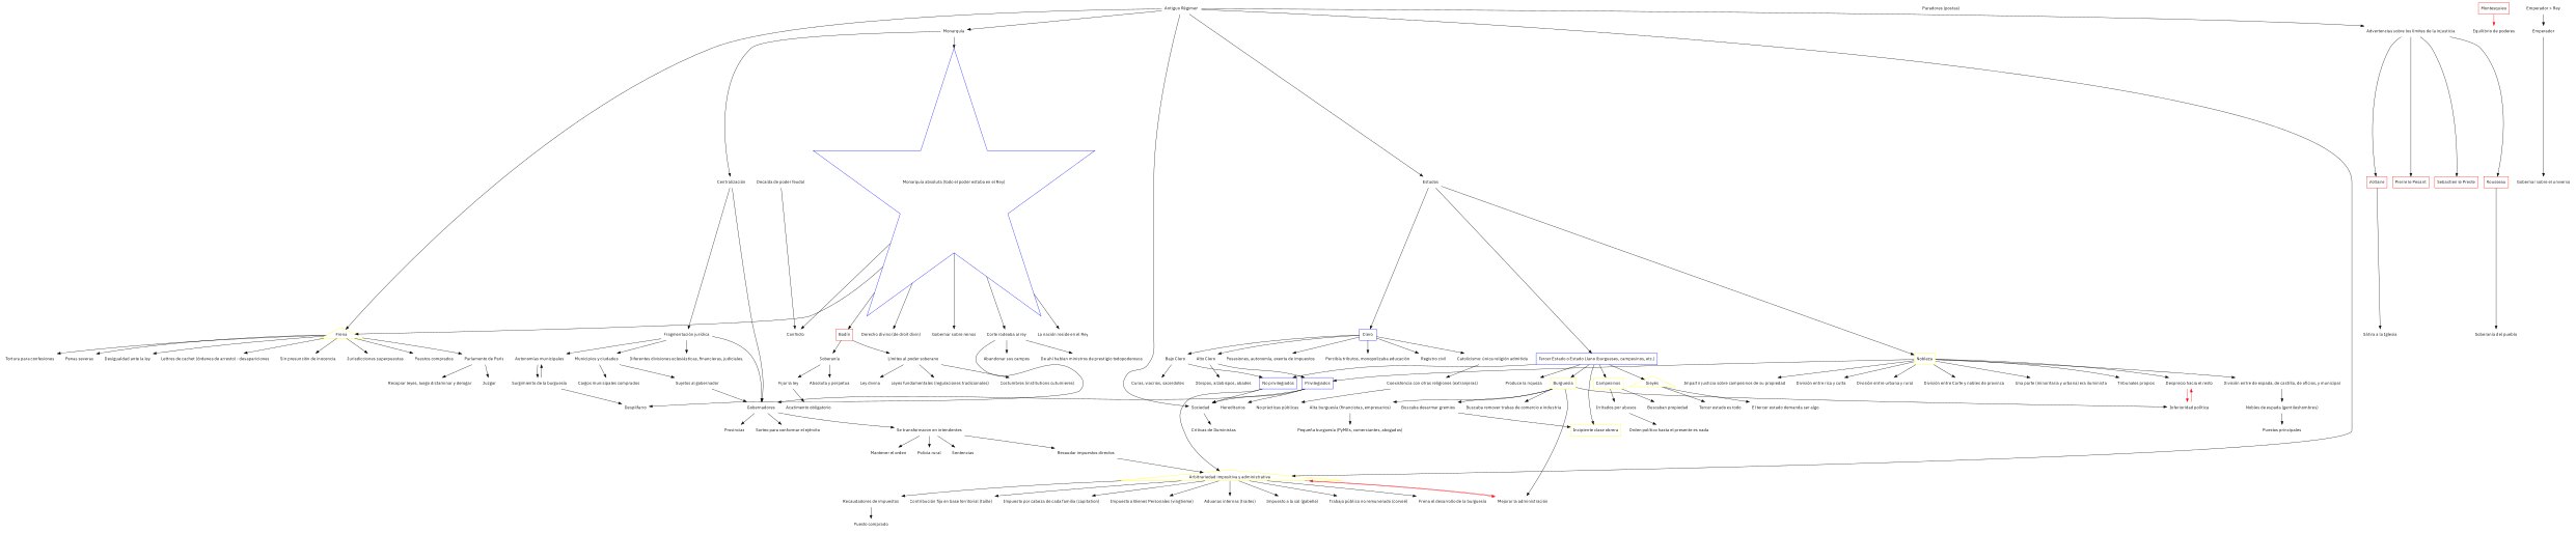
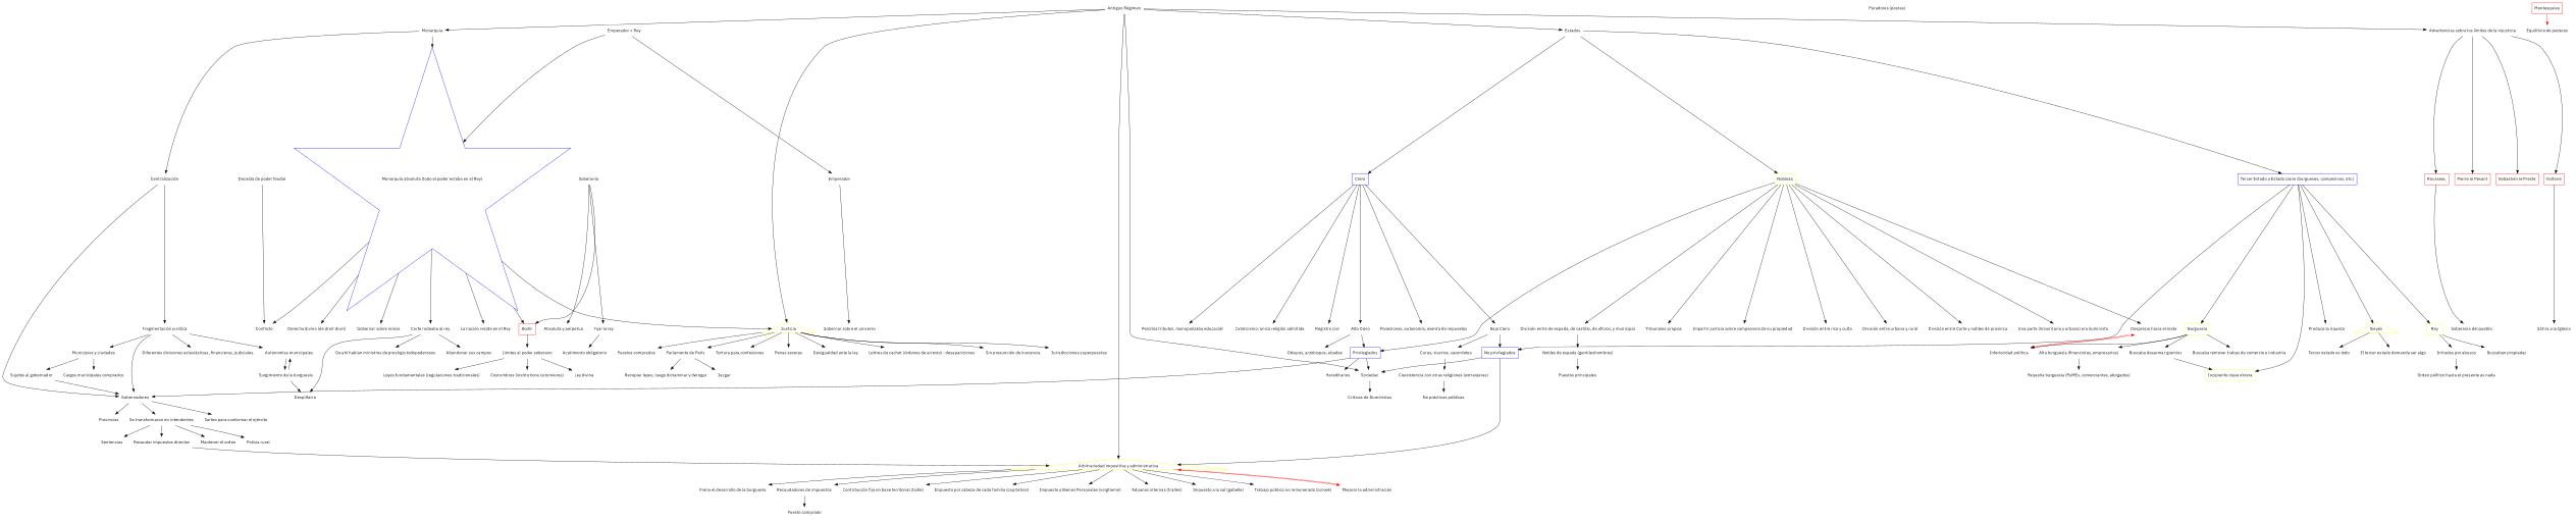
  digraph {
    fontname="IBM Plex Sans"
    rankdir=TB
    node [color=white fontname="IBM Plex Sans" shape=box]
    edge [color=black fontname="IBM Plex Sans"]
    "Antiguo Régimen"
    "Monarquía"
    Estados
    Sociedad
    "Arbitrariedad impositiva y administrativa" [color=yellow shape=triangle]
-   Justicia [color=yellow shape=triangle label=Frena]
+   Justicia [color=yellow shape=triangle]
    "Advertencias sobre los límites de la injusticia"
    "Monarquía absoluta (todo el poder estaba en el Rey)" [color=blue shape=star]
    "Centralización"
    Clero [color=blue]
    Nobleza [color=yellow]
    "Tercer Estado o Estado Llano (burgueses, campesinos, etc.)" [color=blue]
    "Criticas de Iluministas"
    "Frena el desarrollo de la burguesía"
    "Recaudadores de impuestos"
    "Contribución fija en base territorial (taille)"
    "Impuesto por cabeza de cada familia (capitation)"
    "Impuesto a Bienes Personales (vingtieme)"
    "Aduanas internas (traites)"
    "Impuesto a la sal (gabelle)"
    "Trabajo público no remunerado (corveé)"
    "Mejorar la administración"
    "Sin presunción de inocencia"
    "Jurisdicciones superpuestas"
    "Puestos comprados"
    "Parlamento de París"
    "Tortura para confesiones"
    "Penas severas"
    "Desigualdad ante la ley"
    "Lettres de cachet (órdenes de arresto) - desapariciones"
    "Pierre le Pesant" [color=red]
    "Sebastien le Preste" [color=red]
    Rousseau [color=red]
    Voltaire [color=red]
    Conflicto
    "La nación reside en el Rey"
    "Derecho divino (de droit divin)"
    "Gobernar sobre reinos"
    "Bodín" [color=red]
    "Corte rodeaba al rey"
    Gobernadores
    "Fragmentación jurídica"
    "Alto Clero"
    "Bajo Clero"
    "Posesiones, autonomía, exenta de impuestos"
    "Percibía tributos, monopolizaba educación"
    "Catolicismo: única religión admitida"
    "Registro civil"
    Privilegiados [color=blue]
    "División entre rica y culta"
    "División entre urbana y rural"
    "División entre Corte y nobles de provinca"
    "Una parte (minoritaria y urbana) era iluminista"
    "División entre de espada, de castillo, de oficios, y municipal"
    "Tribunales propios"
    "Impartir justicia sobre campesinos de su propiedad"
    "Desprecio hacia el resto"
    "No privilegiados" [color=blue]
    "Sieyés" [color=yellow shape=triangle]
    "Produce la riqueza"
    "Burguesía" [color=yellow]
    "Incipiente clase obrera" [color=yellow]
-   Campesinos [color=yellow]
+   Campesinos [color=yellow label=Rey]
    "Obispos, arzobispos, abades"
    "Curas, viacrios, sacerdotes"
    "Coexistencia con otras religiones (extranjeras)"
    Hereditarios
    "Nobles de espada (gentileshombres)"
    "Inferioridad política"
    "Tercer estado es todo"
    "El tercer estado demanda ser algo"
    "Buscaba remover trabas de comercio e industria"
    "Alta burguesía (financistas, empresarios)"
    "Buscaba desarmar gremios"
    "Irritados por abusos"
    "Buscaban propiedad"
    "Se transformaron en intendentes"
    "Sorteo para conformar el ejército"
    Provincias
    "Puesto comprado"
    "Soberanía"
    "Límites al poder soberano"
    "De ahí habían ministros de prestigio todopoderosos"
    Despilfarro
    "Abandonar sus campos"
    "Surgimiento de la burguesía"
    "Autonomías municipales"
    "Decaída de poder feudal"
    Juzgar
    "Recopiar leyes, luego dictaminar y derogar"
    "Diferentes divisiones eclesiásticas, financieras, judiciales."
    "Municipios y ciudades"
    "Paradores (postas)"
    "Sujetos al gobernador"
    "Cargos municipales comprados"
    "Mantener el orden"
    "Policia rural"
    Sentencias
    "Recaudar impuestos directos"
    "Soberanía del pueblo"
    "Sátira a la Iglesia"
    Montesquieu [color=red]
    "Equilibrio de poderes"
    Emperador
    "Gobernar sobre el universo"
    "Emperador > Rey"
    "Absoluta y perpetua"
    "Fijar la ley"
    "Ley divina"
    "Leyes fundamentales (regulaciones tradicionales)"
    "Costumbres (institutions cutumieres)"
    "Acatimento obligatorio"
    "No prácticas públicas"
    "Puestos principales"
    "Pequeña burguesía (PyMEs, comerciantes, abogados)"
    "Orden político hasta el presente es nada"
    "Antiguo Régimen" -> "Monarquía"
    "Antiguo Régimen" -> Estados
    "Antiguo Régimen" -> Sociedad
    "Antiguo Régimen" -> "Arbitrariedad impositiva y administrativa"
    "Antiguo Régimen" -> Justicia
    "Antiguo Régimen" -> "Advertencias sobre los límites de la injusticia"
    "Monarquía" -> "Monarquía absoluta (todo el poder estaba en el Rey)"
    "Monarquía" -> "Centralización"
    Estados -> Clero
    Estados -> Nobleza
    Estados -> "Tercer Estado o Estado Llano (burgueses, campesinos, etc.)"
    Sociedad -> "Criticas de Iluministas"
    "Arbitrariedad impositiva y administrativa" -> "Frena el desarrollo de la burguesía"
    "Arbitrariedad impositiva y administrativa" -> "Recaudadores de impuestos"
    "Arbitrariedad impositiva y administrativa" -> "Contribución fija en base territorial (taille)"
    "Arbitrariedad impositiva y administrativa" -> "Impuesto por cabeza de cada familia (capitation)"
    "Arbitrariedad impositiva y administrativa" -> "Impuesto a Bienes Personales (vingtieme)"
    "Arbitrariedad impositiva y administrativa" -> "Aduanas internas (traites)"
    "Arbitrariedad impositiva y administrativa" -> "Impuesto a la sal (gabelle)"
    "Arbitrariedad impositiva y administrativa" -> "Trabajo público no remunerado (corveé)"
    "Arbitrariedad impositiva y administrativa" -> "Mejorar la administración" [color=red]
    Justicia -> "Sin presunción de inocencia"
    Justicia -> "Jurisdicciones superpuestas"
    Justicia -> "Puestos comprados"
    Justicia -> "Parlamento de París"
    Justicia -> "Tortura para confesiones"
    Justicia -> "Penas severas"
    Justicia -> "Desigualdad ante la ley"
    Justicia -> "Lettres de cachet (órdenes de arresto) - desapariciones"
    "Advertencias sobre los límites de la injusticia" -> "Pierre le Pesant"
    "Advertencias sobre los límites de la injusticia" -> "Sebastien le Preste"
    "Advertencias sobre los límites de la injusticia" -> Rousseau
    "Advertencias sobre los límites de la injusticia" -> Voltaire
    "Monarquía absoluta (todo el poder estaba en el Rey)" -> Justicia
    "Monarquía absoluta (todo el poder estaba en el Rey)" -> Conflicto
    "Monarquía absoluta (todo el poder estaba en el Rey)" -> "La nación reside en el Rey"
    "Monarquía absoluta (todo el poder estaba en el Rey)" -> "Derecho divino (de droit divin)"
    "Monarquía absoluta (todo el poder estaba en el Rey)" -> "Gobernar sobre reinos"
    "Monarquía absoluta (todo el poder estaba en el Rey)" -> "Bodín"
    "Monarquía absoluta (todo el poder estaba en el Rey)" -> "Corte rodeaba al rey"
    "Centralización" -> Gobernadores
    "Centralización" -> "Fragmentación jurídica"
    Clero -> "Alto Clero"
    Clero -> "Bajo Clero"
    Clero -> "Posesiones, autonomía, exenta de impuestos"
    Clero -> "Percibía tributos, monopolizaba educación"
    Clero -> "Catolicismo: única religión admitida"
    Clero -> "Registro civil"
    Nobleza -> Privilegiados
    Nobleza -> "División entre rica y culta"
    Nobleza -> "División entre urbana y rural"
    Nobleza -> "División entre Corte y nobles de provinca"
    Nobleza -> "Una parte (minoritaria y urbana) era iluminista"
    Nobleza -> "División entre de espada, de castillo, de oficios, y municipal"
    Nobleza -> "Tribunales propios"
    Nobleza -> "Impartir justicia sobre campesinos de su propiedad"
    Nobleza -> "Desprecio hacia el resto"
    "Tercer Estado o Estado Llano (burgueses, campesinos, etc.)" -> "No privilegiados"
    "Tercer Estado o Estado Llano (burgueses, campesinos, etc.)" -> "Sieyés"
    "Tercer Estado o Estado Llano (burgueses, campesinos, etc.)" -> "Produce la riqueza"
    "Tercer Estado o Estado Llano (burgueses, campesinos, etc.)" -> "Burguesía"
    "Tercer Estado o Estado Llano (burgueses, campesinos, etc.)" -> "Incipiente clase obrera"
    "Tercer Estado o Estado Llano (burgueses, campesinos, etc.)" -> Campesinos
    "Recaudadores de impuestos" -> "Puesto comprado"
    "Mejorar la administración" -> "Arbitrariedad impositiva y administrativa" [color=red]
    "Parlamento de París" -> Juzgar
    "Parlamento de París" -> "Recopiar leyes, luego dictaminar y derogar"
    Rousseau -> "Soberanía del pueblo"
    Voltaire -> "Sátira a la Iglesia"
-   "Bodín" -> "Soberanía"
+   "Soberanía" -> "Bodín"
    "Bodín" -> "Límites al poder soberano"
    "Corte rodeaba al rey" -> "De ahí habían ministros de prestigio todopoderosos"
    "Corte rodeaba al rey" -> Despilfarro
    "Corte rodeaba al rey" -> "Abandonar sus campos"
    Gobernadores -> "Se transformaron en intendentes"
    Gobernadores -> "Sorteo para conformar el ejército"
    Gobernadores -> Provincias
    "Fragmentación jurídica" -> Gobernadores
    "Fragmentación jurídica" -> "Autonomías municipales"
    "Fragmentación jurídica" -> "Diferentes divisiones eclesiásticas, financieras, judiciales."
    "Fragmentación jurídica" -> "Municipios y ciudades"
    "Alto Clero" -> Privilegiados
    "Alto Clero" -> "Obispos, arzobispos, abades"
    "Bajo Clero" -> "No privilegiados"
    "Bajo Clero" -> "Curas, viacrios, sacerdotes"
-   "Catolicismo: única religión admitida" -> "Coexistencia con otras religiones (extranjeras)"
+   "Curas, viacrios, sacerdotes" -> "Coexistencia con otras religiones (extranjeras)"
    Privilegiados -> Sociedad
    Privilegiados -> Gobernadores
    Privilegiados -> Hereditarios
    "División entre de espada, de castillo, de oficios, y municipal" -> "Nobles de espada (gentileshombres)"
    "Desprecio hacia el resto" -> "Inferioridad política" [color=red]
    "No privilegiados" -> Sociedad
    "No privilegiados" -> "Arbitrariedad impositiva y administrativa"
    "Sieyés" -> "Tercer estado es todo"
    "Sieyés" -> "El tercer estado demanda ser algo"
-   "Burguesía" -> "Mejorar la administración"
    "Burguesía" -> "Inferioridad política"
    "Burguesía" -> "Buscaba remover trabas de comercio e industria"
    "Burguesía" -> "Alta burguesía (financistas, empresarios)"
    "Burguesía" -> "Buscaba desarmar gremios"
    Campesinos -> "Irritados por abusos"
    Campesinos -> "Buscaban propiedad"
    "Coexistencia con otras religiones (extranjeras)" -> "No prácticas públicas"
    "Nobles de espada (gentileshombres)" -> "Puestos principales"
    "Inferioridad política" -> "Desprecio hacia el resto" [color=red]
    "Alta burguesía (financistas, empresarios)" -> "Pequeña burguesía (PyMEs, comerciantes, abogados)"
    "Buscaba desarmar gremios" -> "Incipiente clase obrera"
    "Irritados por abusos" -> "Orden político hasta el presente es nada"
    "Se transformaron en intendentes" -> "Mantener el orden"
    "Se transformaron en intendentes" -> "Policia rural"
    "Se transformaron en intendentes" -> Sentencias
    "Se transformaron en intendentes" -> "Recaudar impuestos directos"
    "Soberanía" -> "Absoluta y perpetua"
    "Soberanía" -> "Fijar la ley"
    "Límites al poder soberano" -> "Ley divina"
    "Límites al poder soberano" -> "Leyes fundamentales (regulaciones tradicionales)"
    "Límites al poder soberano" -> "Costumbres (institutions cutumieres)"
    "Surgimiento de la burguesía" -> Despilfarro
    "Surgimiento de la burguesía" -> "Autonomías municipales"
    "Autonomías municipales" -> "Surgimiento de la burguesía"
    "Decaída de poder feudal" -> Conflicto
    "Municipios y ciudades" -> "Sujetos al gobernador"
    "Municipios y ciudades" -> "Cargos municipales comprados"
    "Sujetos al gobernador" -> Gobernadores
    "Recaudar impuestos directos" -> "Arbitrariedad impositiva y administrativa"
    Montesquieu -> "Equilibrio de poderes" [color=red]
    Emperador -> "Gobernar sobre el universo"
+   "Emperador > Rey" -> "Monarquía absoluta (todo el poder estaba en el Rey)"
    "Emperador > Rey" -> Emperador
    "Fijar la ley" -> "Acatimento obligatorio"
  }
